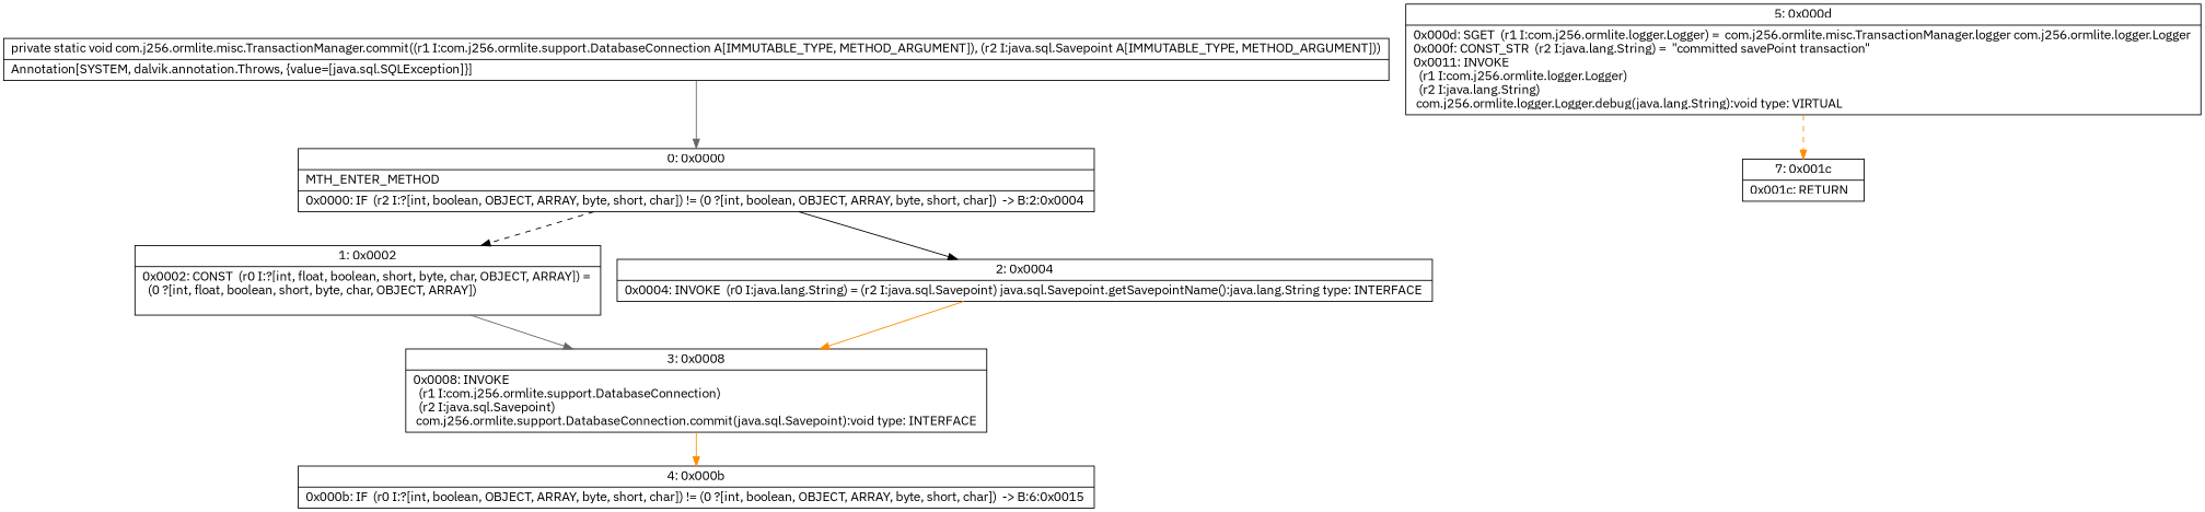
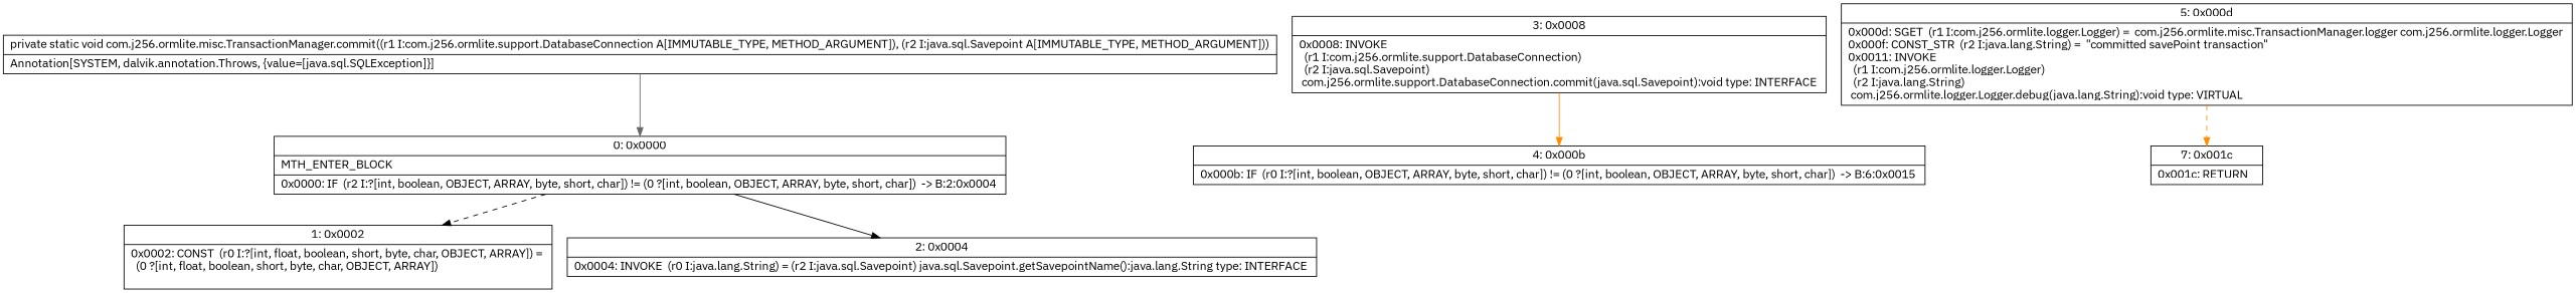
  digraph {
    fontname="IBM Plex Sans"
    node [fontname="IBM Plex Sans" shape=record]
    edge [color=darkorange fontname="IBM Plex Sans"]
-   n1 [label="{0\:\ 0x0000|MTH_ENTER_METHOD\l|0x0000: IF  (r2 I:?[int, boolean, OBJECT, ARRAY, byte, short, char]) != (0 ?[int, boolean, OBJECT, ARRAY, byte, short, char])  \-\> B:2:0x0004 \l}"]
+   n1 [label="{0\:\ 0x0000|MTH_ENTER_BLOCK\l|0x0000: IF  (r2 I:?[int, boolean, OBJECT, ARRAY, byte, short, char]) != (0 ?[int, boolean, OBJECT, ARRAY, byte, short, char])  \-\> B:2:0x0004 \l}"]
    n2 [label="{1\:\ 0x0002|0x0002: CONST  (r0 I:?[int, float, boolean, short, byte, char, OBJECT, ARRAY]) = \l  (0 ?[int, float, boolean, short, byte, char, OBJECT, ARRAY])\l \l}"]
    n3 [label="{2\:\ 0x0004|0x0004: INVOKE  (r0 I:java.lang.String) = (r2 I:java.sql.Savepoint) java.sql.Savepoint.getSavepointName():java.lang.String type: INTERFACE \l}"]
    n4 [label="{3\:\ 0x0008|0x0008: INVOKE  \l  (r1 I:com.j256.ormlite.support.DatabaseConnection)\l  (r2 I:java.sql.Savepoint)\l com.j256.ormlite.support.DatabaseConnection.commit(java.sql.Savepoint):void type: INTERFACE \l}"]
    n5 [label="{4\:\ 0x000b|0x000b: IF  (r0 I:?[int, boolean, OBJECT, ARRAY, byte, short, char]) != (0 ?[int, boolean, OBJECT, ARRAY, byte, short, char])  \-\> B:6:0x0015 \l}"]
    n6 [label="{5\:\ 0x000d|0x000d: SGET  (r1 I:com.j256.ormlite.logger.Logger) =  com.j256.ormlite.misc.TransactionManager.logger com.j256.ormlite.logger.Logger \l0x000f: CONST_STR  (r2 I:java.lang.String) =  \"committed savePoint transaction\" \l0x0011: INVOKE  \l  (r1 I:com.j256.ormlite.logger.Logger)\l  (r2 I:java.lang.String)\l com.j256.ormlite.logger.Logger.debug(java.lang.String):void type: VIRTUAL \l}"]
    n7 [label="{7\:\ 0x001c|0x001c: RETURN   \l}"]
    n8 [label="{private static void com.j256.ormlite.misc.TransactionManager.commit((r1 I:com.j256.ormlite.support.DatabaseConnection A[IMMUTABLE_TYPE, METHOD_ARGUMENT]), (r2 I:java.sql.Savepoint A[IMMUTABLE_TYPE, METHOD_ARGUMENT]))  | Annotation[SYSTEM, dalvik.annotation.Throws, \{value=[java.sql.SQLException]\}]\l}"]
    n1 -> n2 [color=black style=dashed]
    n1 -> n3 [color=black]
-   n2 -> n4 [color=gray40]
-   n3 -> n4
    n4 -> n5
    n6 -> n7 [style=dashed]
    n8 -> n1 [color=gray40]
  }
